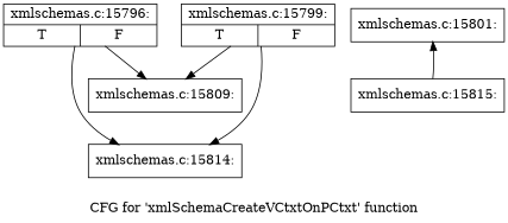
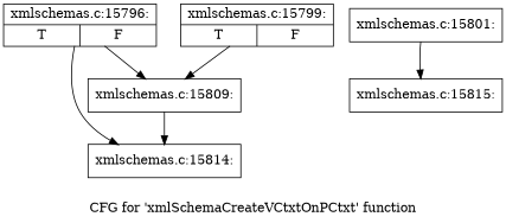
  digraph {
    label="CFG for 'xmlSchemaCreateVCtxtOnPCtxt' function"
    node [shape=record]
    n1 [label="{xmlschemas.c:15796:|{<s0>T|<s1>F}}"]
    n2 [label="{xmlschemas.c:15814:}"]
    n3 [label="{xmlschemas.c:15809:}"]
    n4 [label="{xmlschemas.c:15799:|{<s0>T|<s1>F}}"]
    n5 [label="{xmlschemas.c:15801:}"]
    n6 [label="{xmlschemas.c:15815:}"]
    n1 -> n2
    n1 -> n3
-   n4 -> n2
+   n3 -> n2
    n4 -> n3
-   n6 -> n5
+   n5 -> n6
  }
